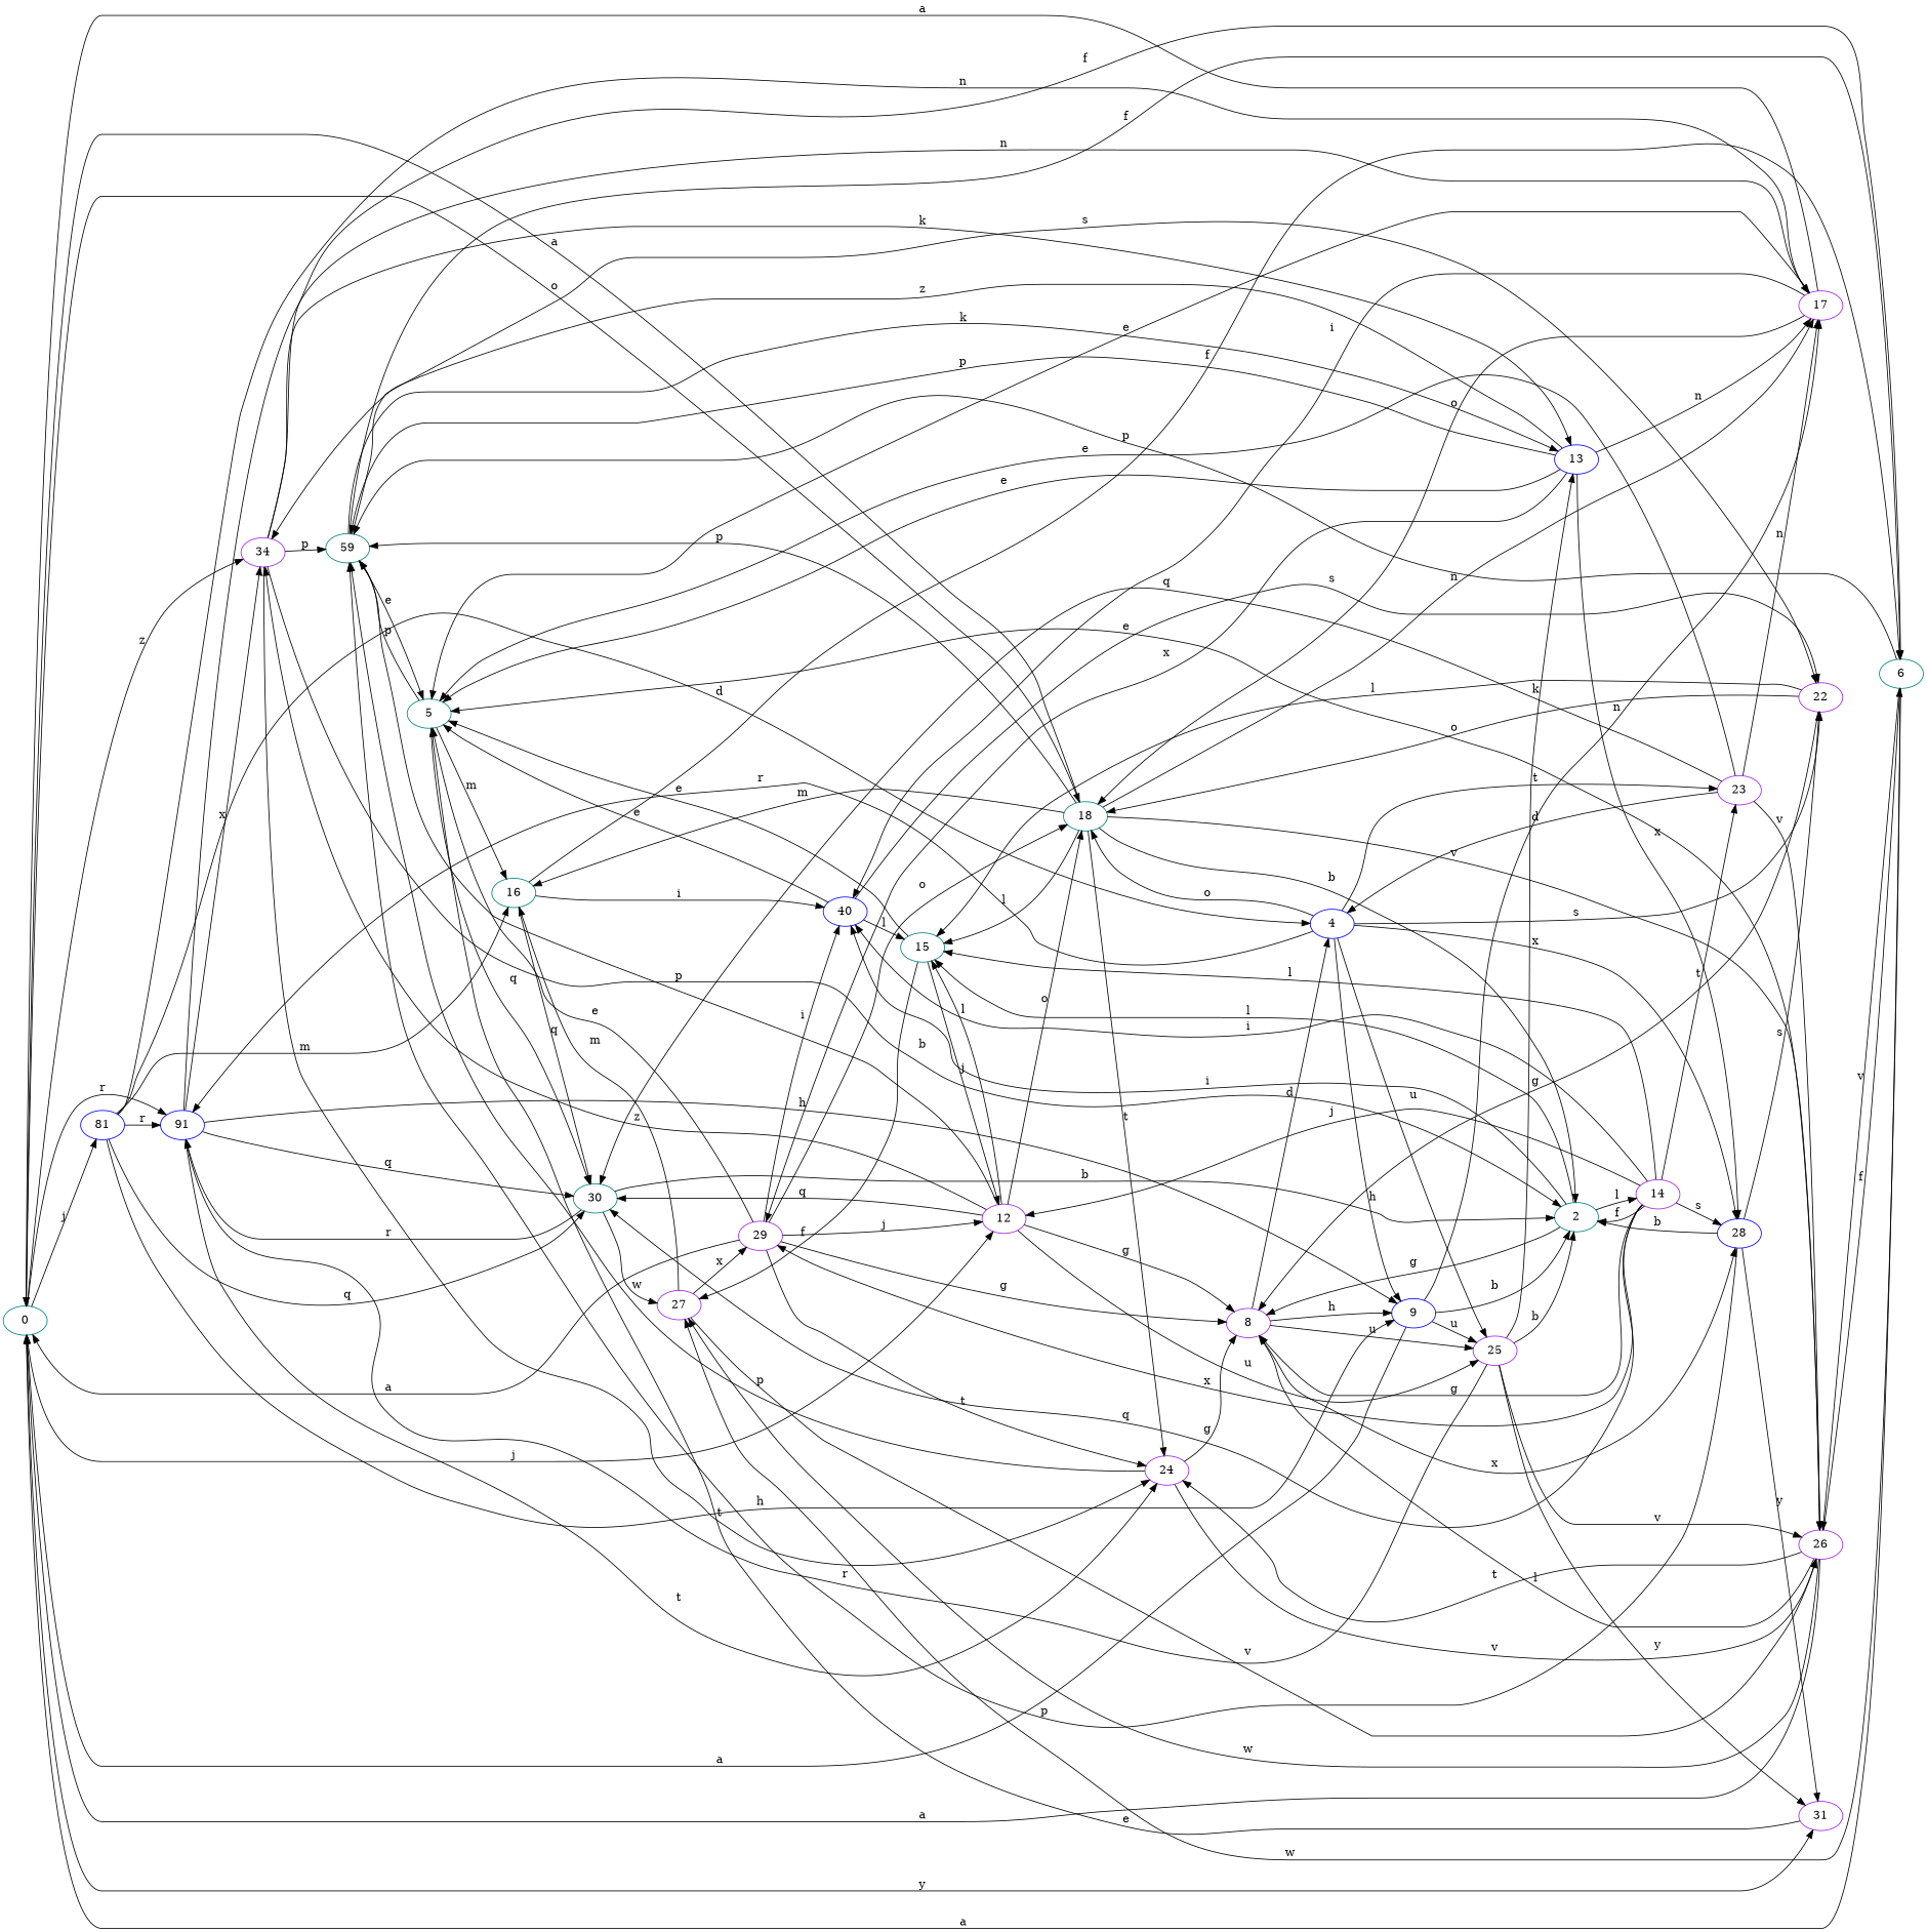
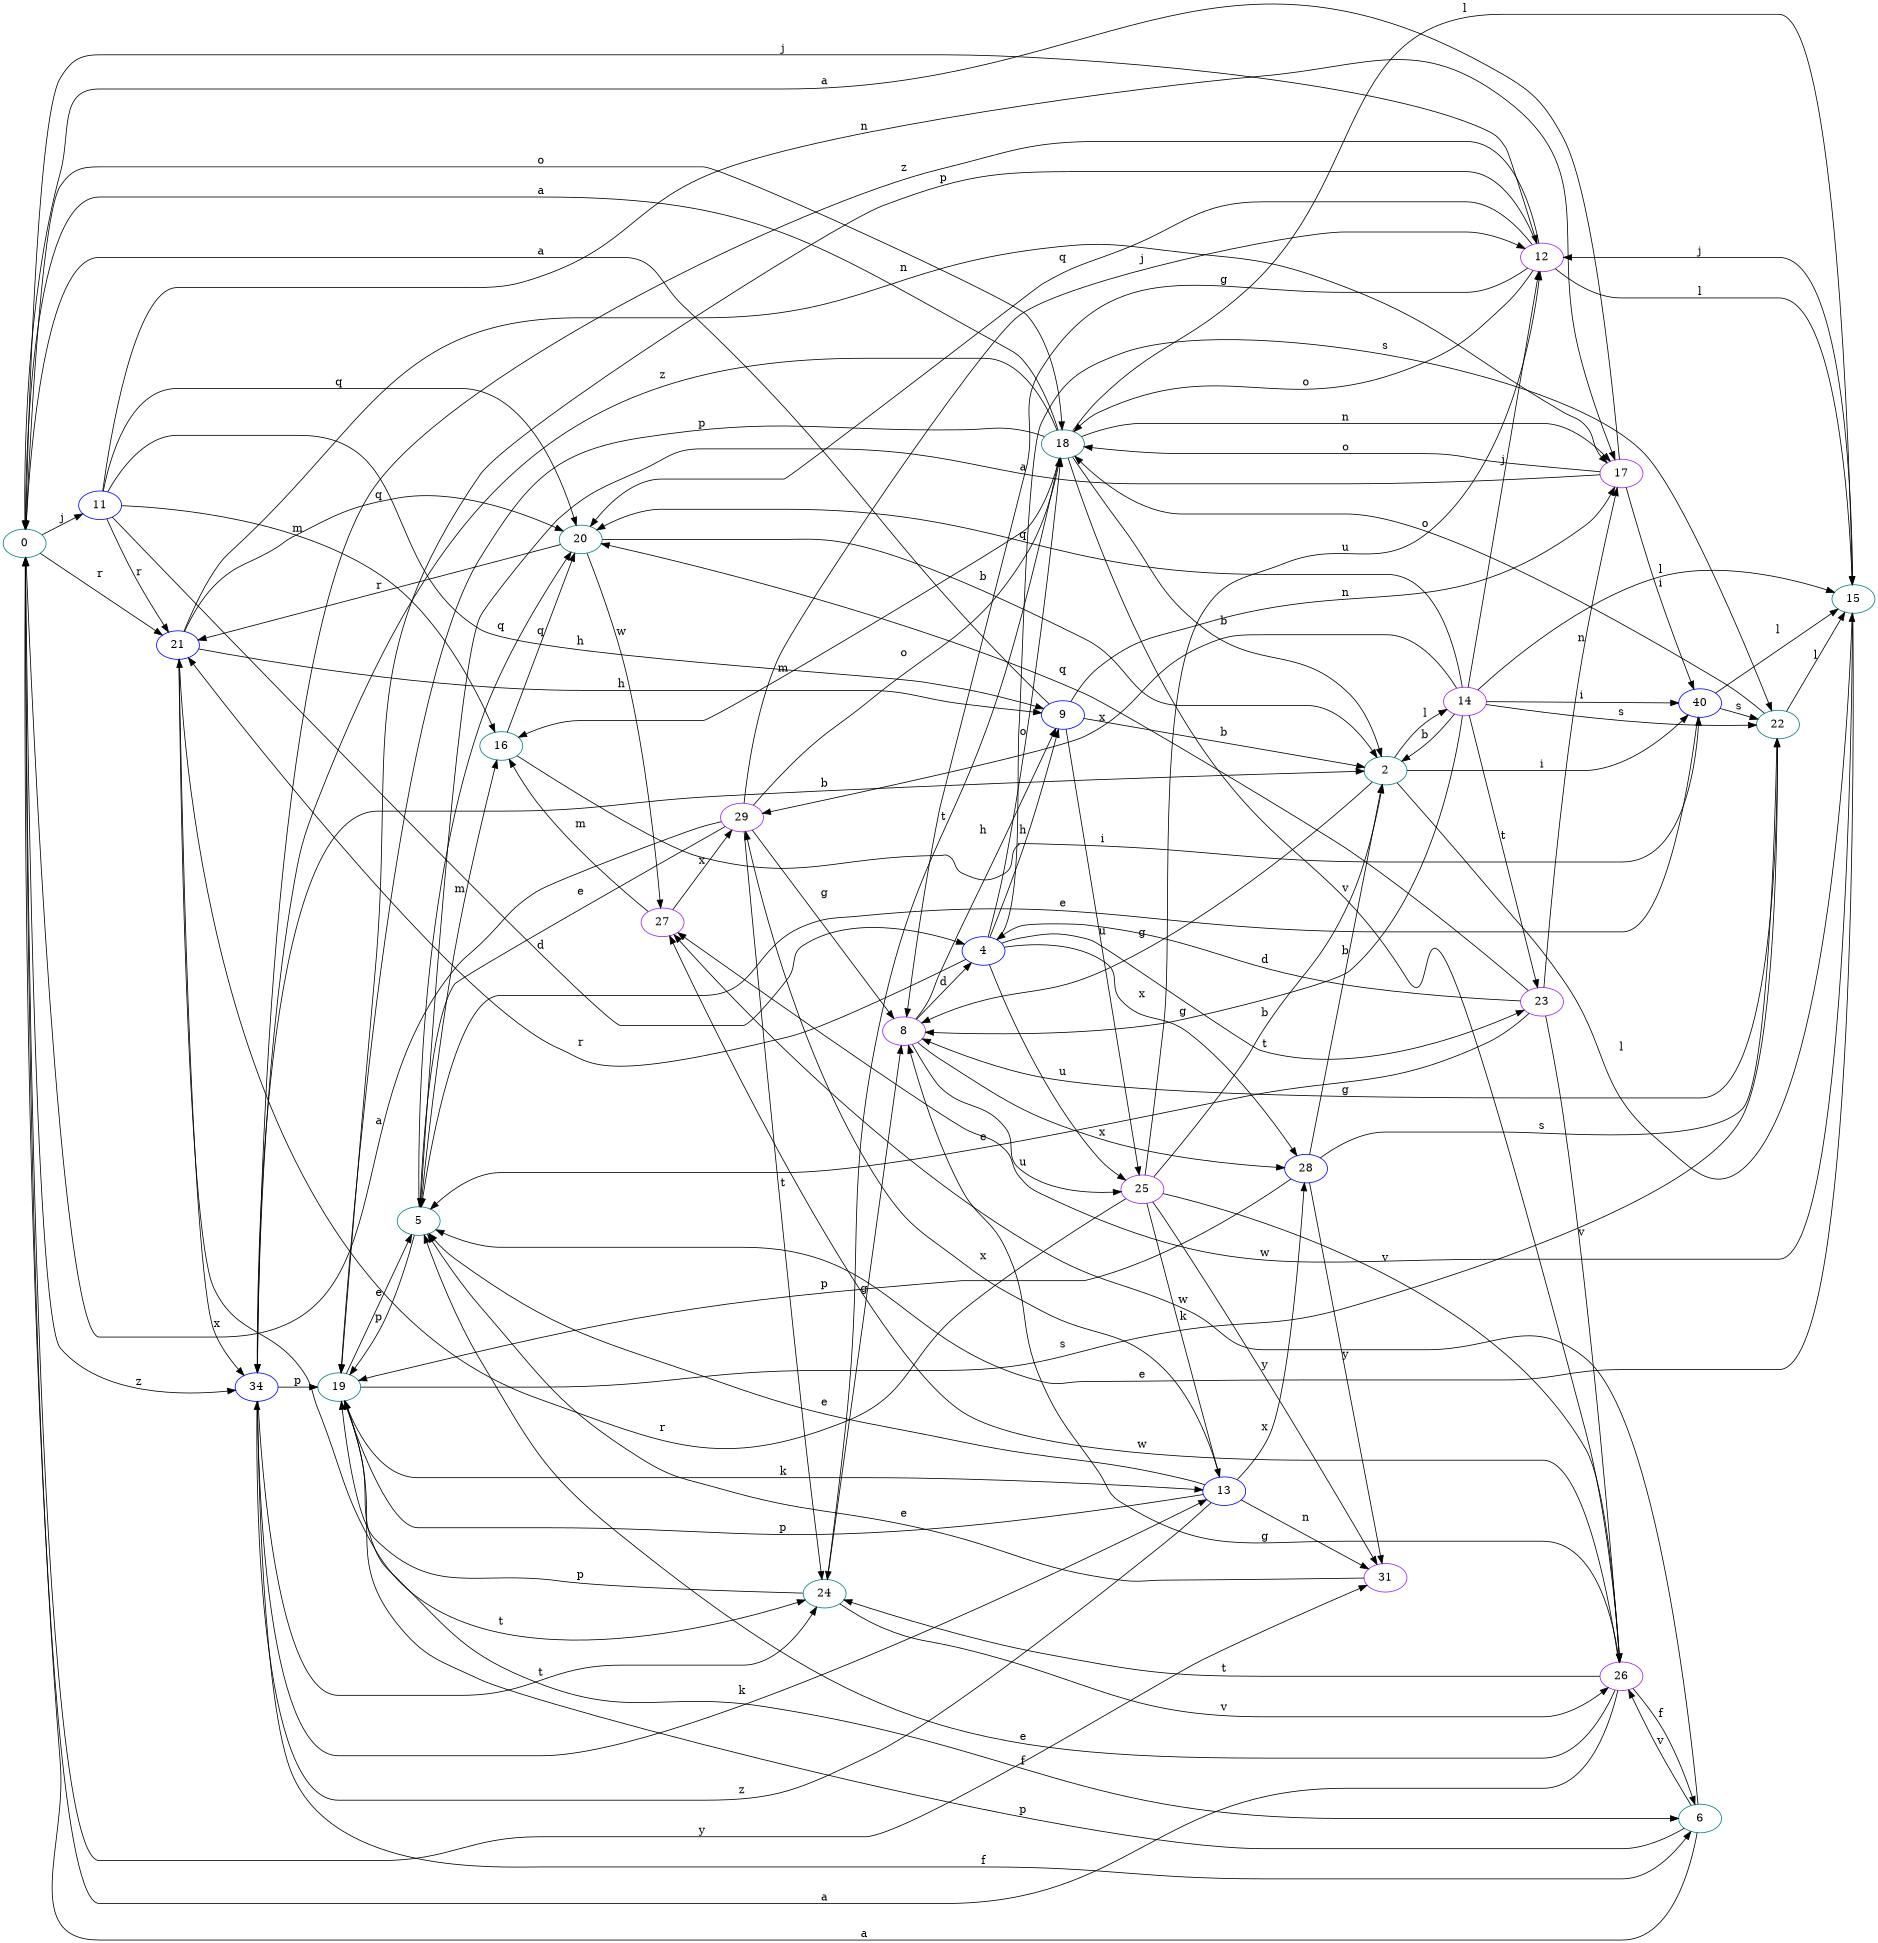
  strict digraph {
    rankdir=LR
    node [color=purple]
    0 [color=teal]
-   11 [color=blue label=81]
+   11 [color=blue]
    12
    18 [color=teal]
-   21 [color=blue label=91]
+   21 [color=blue]
    31
-   34
+   34 [color=blue]
    4 [color=blue]
    9 [color=blue]
    16 [color=teal]
-   20 [color=teal label=30]
+   20 [color=teal]
    17
    8
    15 [color=teal]
    25
-   19 [color=teal label=59]
+   19 [color=teal]
    2 [color=teal]
    26
-   24
+   24 [color=teal]
    5 [color=teal]
    6 [color=teal]
    13 [color=blue]
    n23 [color=blue label=40]
    14
    28 [color=blue]
-   22
+   22 [color=teal]
    23
    29
    27
    0 -> 11 [label=j]
    0 -> 12 [label=j]
    0 -> 18 [label=o]
    0 -> 21 [label=r]
    0 -> 31 [label=y]
    0 -> 34 [label=z]
    11 -> 21 [label=r]
    11 -> 4 [label=d]
    11 -> 9 [label=h]
    11 -> 16 [label=m]
    11 -> 20 [label=q]
    11 -> 17 [label=n]
    12 -> 18 [label=o]
    12 -> 34 [label=z]
    12 -> 20 [label=q]
    12 -> 8 [label=g]
    12 -> 15 [label=l]
-   12 -> 25 [label=u]
+   25 -> 12 [label=u]
    12 -> 19 [label=p]
    18 -> 0 [label=a]
+   18 -> 34 [label=z]
    18 -> 16 [label=m]
    18 -> 17 [label=n]
    18 -> 15 [label=l]
    18 -> 19 [label=p]
    18 -> 2 [label=b]
    18 -> 26 [label=v]
    18 -> 24 [label=t]
    21 -> 34 [label=x]
    21 -> 9 [label=h]
    21 -> 20 [label=q]
    21 -> 17 [label=n]
    21 -> 24 [label=t]
    31 -> 5 [label=e]
    34 -> 19 [label=p]
    34 -> 2 [label=b]
    34 -> 24 [label=t]
    34 -> 6 [label=f]
    34 -> 13 [label=k]
    4 -> 18 [label=o]
    4 -> 21 [label=r]
    4 -> 9 [label=h]
    4 -> 25 [label=u]
    4 -> 28 [label=x]
    4 -> 22 [label=s]
    4 -> 23 [label=t]
    9 -> 0 [label=a]
    9 -> 17 [label=n]
    9 -> 25 [label=u]
    9 -> 2 [label=b]
    16 -> 20 [label=q]
-   16 -> 6 [label=f]
    16 -> n23 [label=i]
    20 -> 21 [label=r]
    20 -> 2 [label=b]
    20 -> 27 [label=w]
    17 -> 0 [label=a]
    17 -> 18 [label=o]
-   17 -> 5 [label=e]
+   17 -> 5 [label=a]
    17 -> n23 [label=i]
    8 -> 4 [label=d]
    8 -> 9 [label=h]
    8 -> 25 [label=u]
    8 -> 28 [label=x]
    15 -> 12 [label=j]
    15 -> 5 [label=e]
-   15 -> 27 [label=f]
+   15 -> 27 [label=w]
    25 -> 21 [label=r]
    25 -> 31 [label=y]
    25 -> 2 [label=b]
    25 -> 26 [label=v]
    25 -> 13 [label=k]
    19 -> 5 [label=e]
    19 -> 6 [label=f]
    19 -> 13 [label=k]
    19 -> 22 [label=s]
    2 -> 8 [label=g]
    2 -> 15 [label=l]
    2 -> n23 [label=i]
    2 -> 14 [label=l]
    26 -> 0 [label=a]
-   26 -> 8 [label=l]
+   26 -> 8 [label=g]
    26 -> 24 [label=t]
    26 -> 5 [label=e]
    26 -> 6 [label=f]
    26 -> 27 [label=w]
    24 -> 8 [label=g]
    24 -> 19 [label=p]
    24 -> 26 [label=v]
    5 -> 16 [label=m]
    5 -> 20 [label=q]
    5 -> 19 [label=p]
    6 -> 0 [label=a]
    6 -> 19 [label=p]
    6 -> 26 [label=v]
    6 -> 27 [label=w]
    13 -> 34 [label=z]
-   13 -> 17 [label=n]
+   13 -> 31 [label=n]
    13 -> 19 [label=p]
    13 -> 5 [label=e]
    13 -> 28 [label=x]
    13 -> 29 [label=x]
    n23 -> 15 [label=l]
    n23 -> 5 [label=e]
    n23 -> 22 [label=s]
    14 -> 12 [label=j]
    14 -> 20 [label=q]
    14 -> 8 [label=g]
    14 -> 15 [label=l]
-   14 -> 2 [label=f]
+   14 -> 2 [label=b]
    14 -> n23 [label=i]
-   14 -> 28 [label=s]
+   14 -> 22 [label=s]
    14 -> 23 [label=t]
    14 -> 29 [label=x]
    28 -> 31 [label=y]
    28 -> 19 [label=p]
    28 -> 2 [label=b]
    28 -> 22 [label=s]
    22 -> 18 [label=o]
    22 -> 8 [label=g]
    22 -> 15 [label=l]
    23 -> 4 [label=d]
    23 -> 20 [label=q]
    23 -> 17 [label=n]
    23 -> 26 [label=v]
    23 -> 5 [label=e]
    29 -> 0 [label=a]
    29 -> 12 [label=j]
    29 -> 18 [label=o]
    29 -> 8 [label=g]
    29 -> 24 [label=t]
    29 -> 5 [label=e]
-   29 -> n23 [label=i]
    27 -> 16 [label=m]
-   27 -> 26 [label=v]
    27 -> 29 [label=x]
  }
